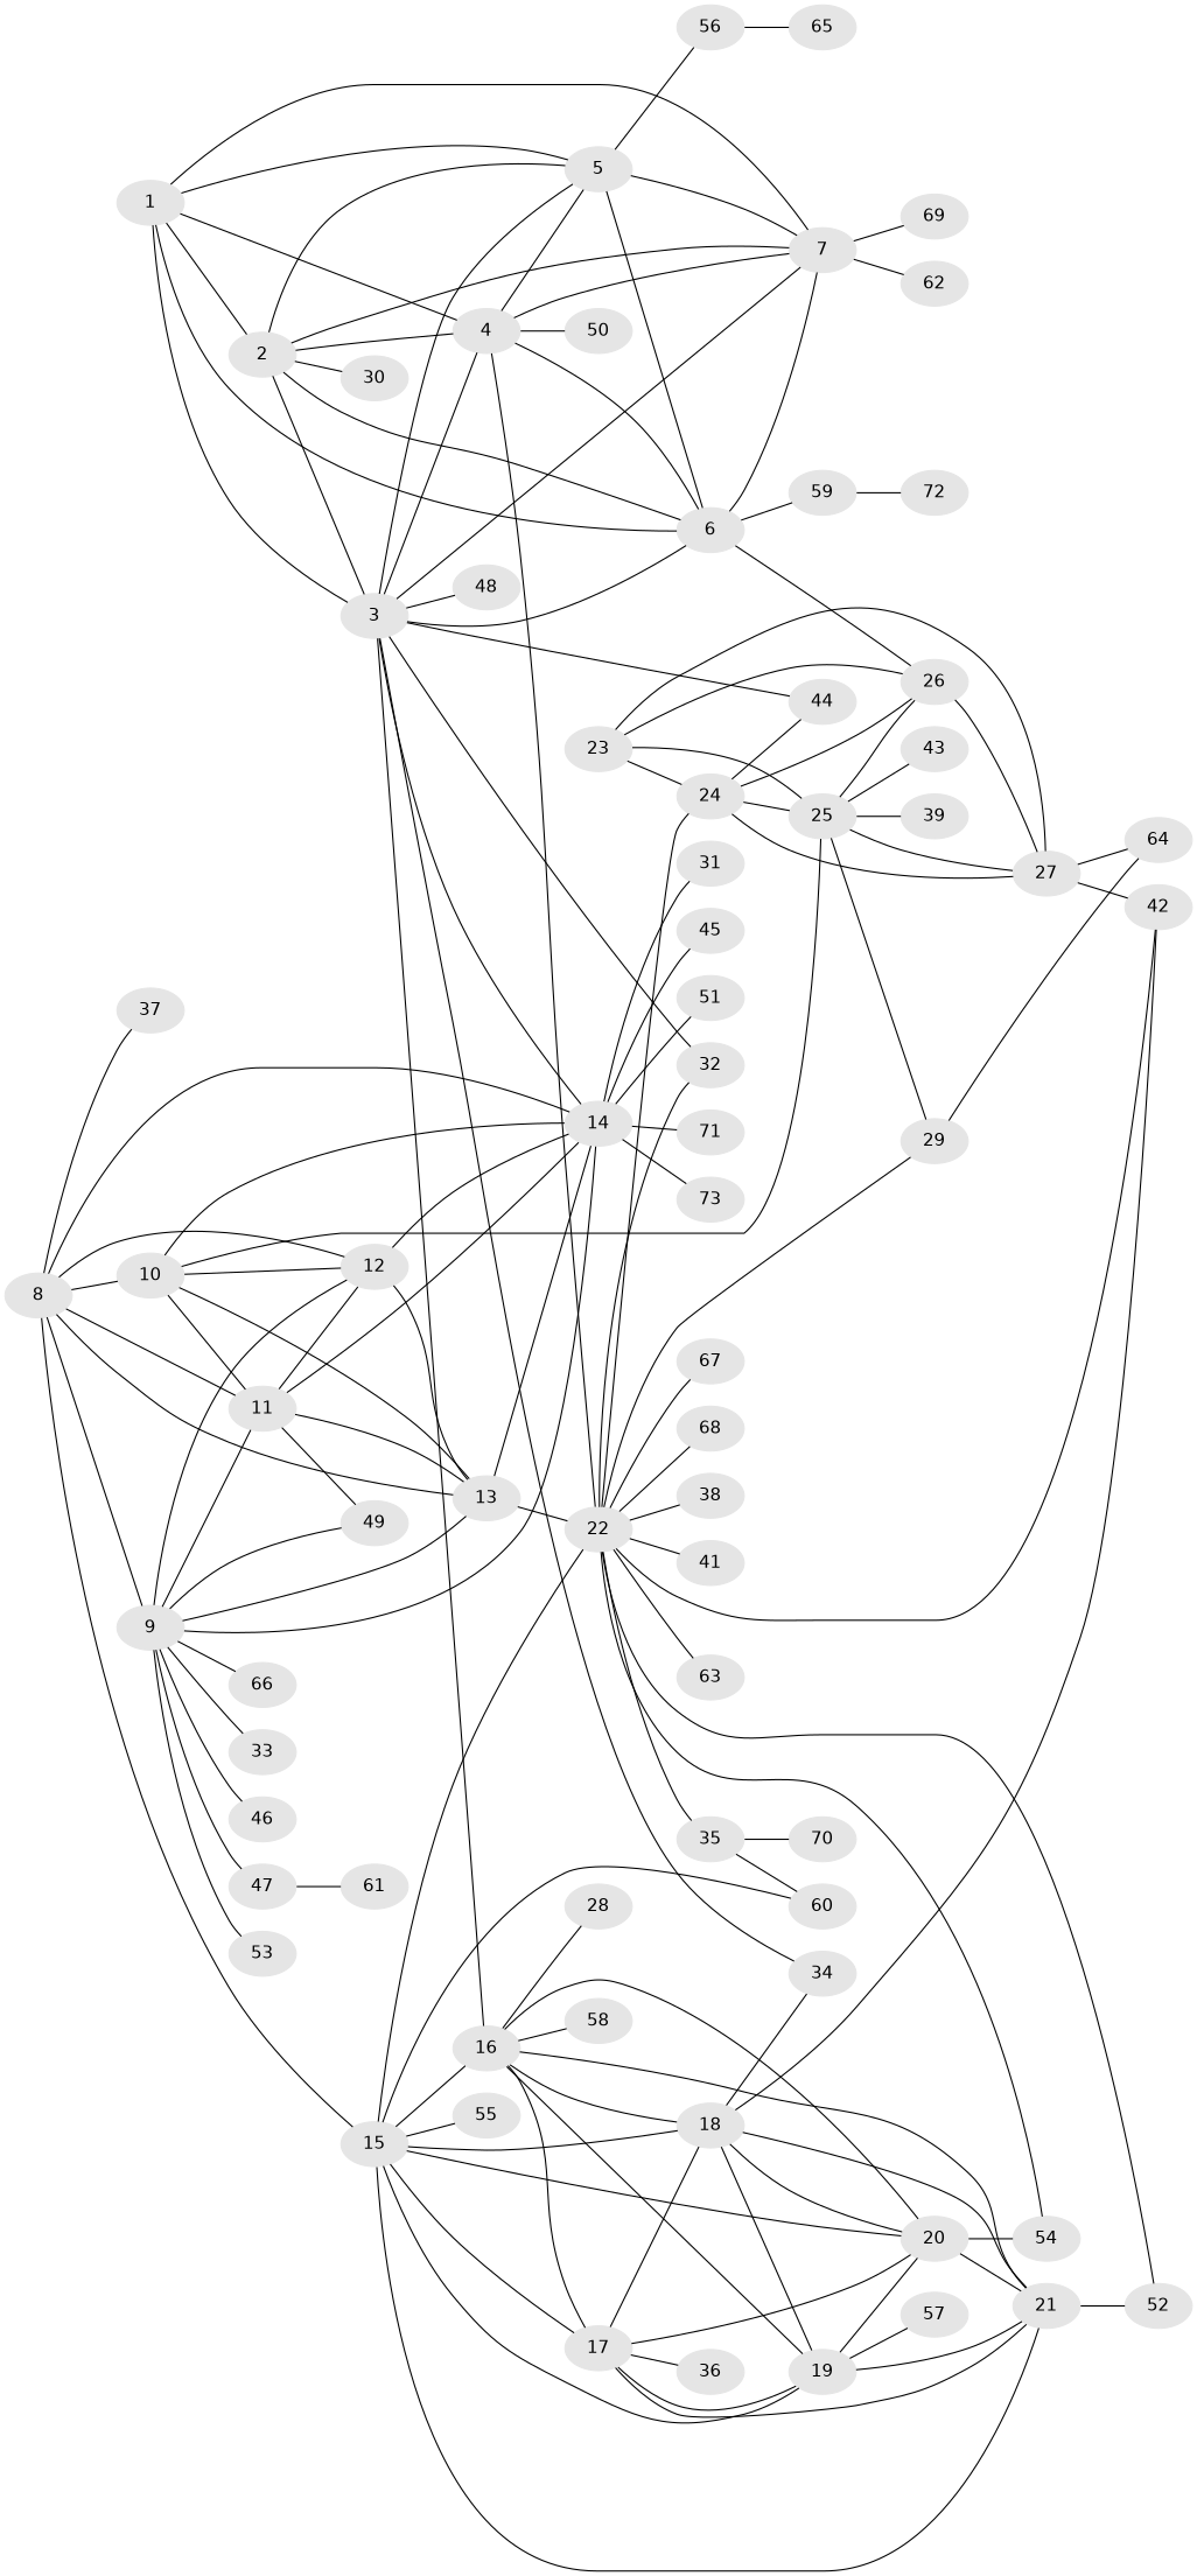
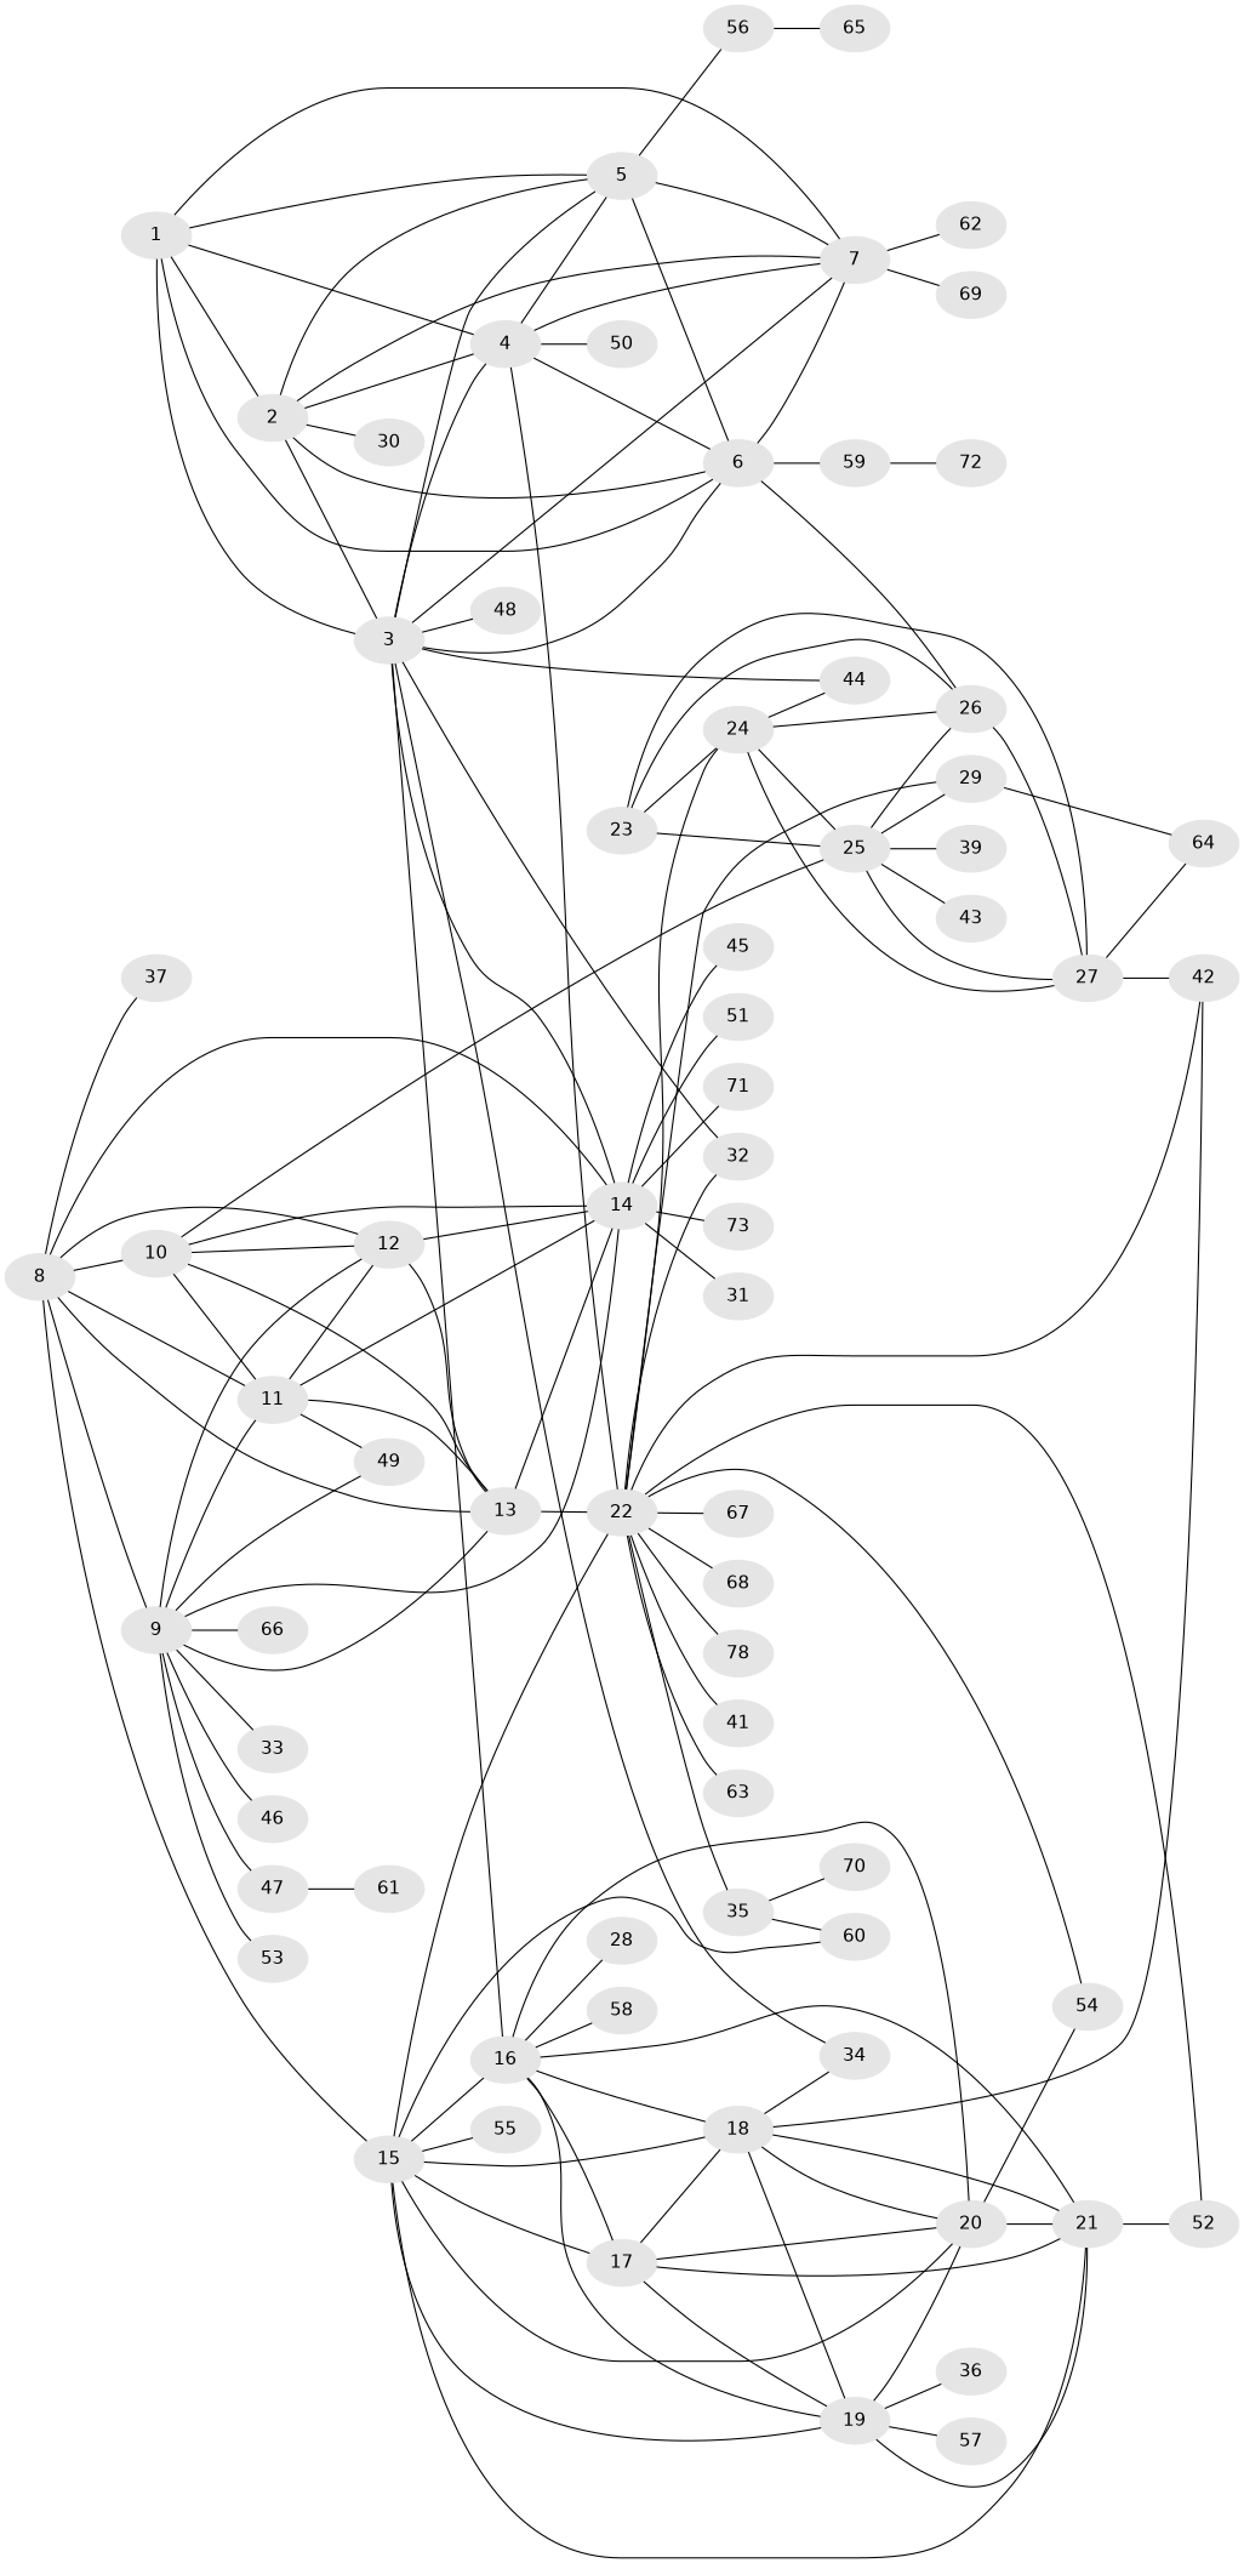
  graph {
    fontname="DejaVu Sans"
    rankdir=LR
    node [color=gray90 fontname="DejaVu Sans" style=filled]
    edge [fontname="DejaVu Sans" weight=1.0]
    1
    2
    3
    4
    5
    6
    7
    30
    14
    16
    32
    34
    44
    48
    22
    50
    56
    26
    59
    62
    69
    31
    45
    51
    71
    73
    17
    18
    19
    20
    21
    28
    58
    42
    54
    52
    24
    29
    35
-   38
+   38 [label=78]
    41
    63
    67
    68
    65
    27
    72
    8
    9
    10
    11
    12
    13
    15
    37
    33
    46
    47
    53
    66
    49
    25
    55
    60
    61
    39
    43
    36
    57
    64
    70
    23
    1 -- 2
    1 -- 3
    1 -- 4
    1 -- 5 [weight=3.0]
    1 -- 6
    1 -- 7
    2 -- 3
    2 -- 4
    2 -- 5
    2 -- 6
    2 -- 7
    2 -- 30 [weight=2.0]
    3 -- 4
    3 -- 5
    3 -- 6
    3 -- 7
    3 -- 14
    3 -- 16
    3 -- 32
    3 -- 34
    3 -- 44
    3 -- 48
    4 -- 5
    4 -- 6
    4 -- 7
    4 -- 22
    4 -- 50
    5 -- 6
    5 -- 7
    5 -- 56
    6 -- 7
    6 -- 26
    6 -- 59
    7 -- 62
    7 -- 69
    14 -- 31
    14 -- 45
    14 -- 51
    14 -- 71
    14 -- 73
    16 -- 17
    16 -- 18
    16 -- 19
    16 -- 20
    16 -- 21
    16 -- 28
    16 -- 58
    22 -- 32
    22 -- 42
    22 -- 54
    22 -- 52
    22 -- 24
    22 -- 29 [weight=2.0]
    22 -- 35
    22 -- 38
    22 -- 41 [weight=3.0]
    22 -- 63
    22 -- 67
    22 -- 68
    56 -- 65
    26 -- 27
    59 -- 72
    17 -- 18
    17 -- 19 [weight=2.0]
    17 -- 20
    17 -- 21
    18 -- 34 [weight=4.0]
    18 -- 19
    18 -- 20
    18 -- 21
    18 -- 42
    19 -- 20
    19 -- 21
-   17 -- 36
+   19 -- 36
    19 -- 57
    20 -- 21
    20 -- 54 [weight=4.0]
    21 -- 52 [weight=2.0]
    24 -- 44 [weight=4.0]
    24 -- 26
    24 -- 27
    24 -- 25 [weight=3.0]
    29 -- 64
    35 -- 60
    35 -- 70
    27 -- 42 [weight=4.0]
    27 -- 64
    8 -- 14
    8 -- 9
    8 -- 10
    8 -- 11
    8 -- 12
    8 -- 13
    8 -- 15
    8 -- 37
    9 -- 14
    9 -- 11
    9 -- 12
    9 -- 13
    9 -- 33
    9 -- 46
    9 -- 47
    9 -- 53
    9 -- 66
    9 -- 49
    10 -- 14
    10 -- 11
    10 -- 12
    10 -- 13
    10 -- 25
    11 -- 14
    11 -- 12
    11 -- 13
    11 -- 49 [weight=2.0]
    12 -- 14
    12 -- 13
    13 -- 14
    13 -- 22
    15 -- 16
    15 -- 22
    15 -- 17
    15 -- 18
    15 -- 19
    15 -- 20
    15 -- 21
    15 -- 55
    15 -- 60
    47 -- 61
    25 -- 26 [weight=3.0]
    25 -- 29
    25 -- 27 [weight=3.0]
    25 -- 39 [weight=4.0]
    25 -- 43
    23 -- 26
    23 -- 24
    23 -- 27
    23 -- 25 [weight=4.0]
  }
